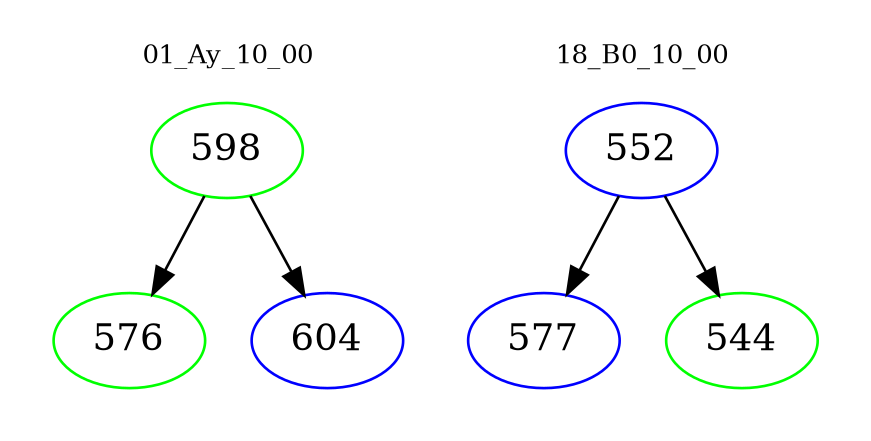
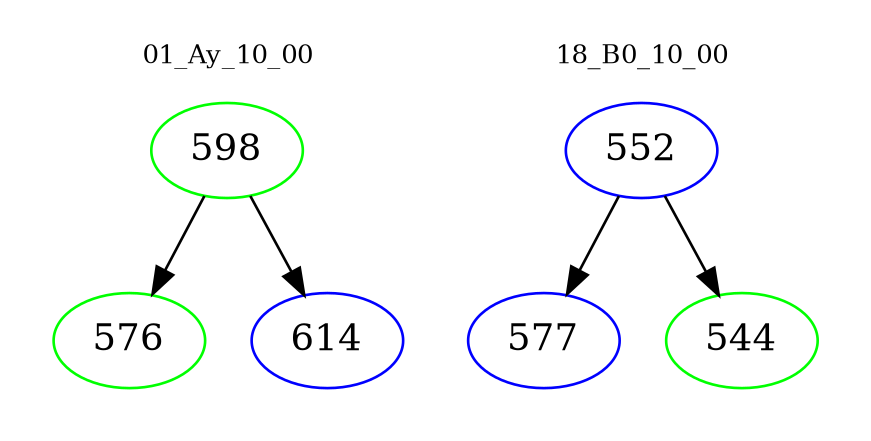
  digraph {
    node [color=green]
    edge [color=black]
    n1 [label=598]
    n2 [label=576]
-   n3 [color=blue label=604]
+   n3 [color=blue label=614]
    n4 [color=blue label=552]
    n5 [color=blue label=577]
    n6 [label=544]
    subgraph cluster_1 {
      color=white
      fontsize=10
      label="01_Ay_10_00"
      n1
      n2
      n3
    }
    subgraph cluster_2 {
      color=white
      fontsize=10
      label="18_B0_10_00"
      n4
      n5
      n6
    }
    n1 -> n2
    n1 -> n3
    n4 -> n5
    n4 -> n6
  }
